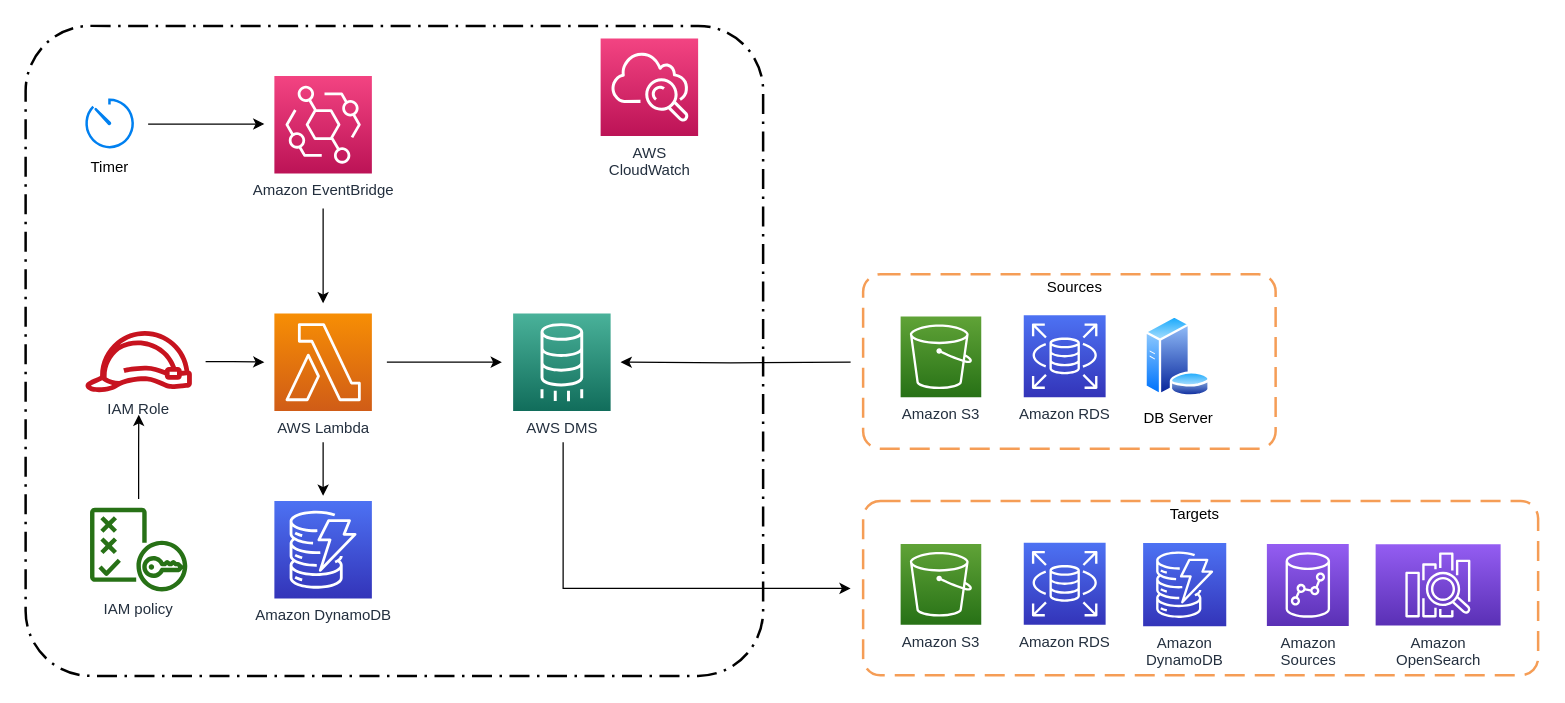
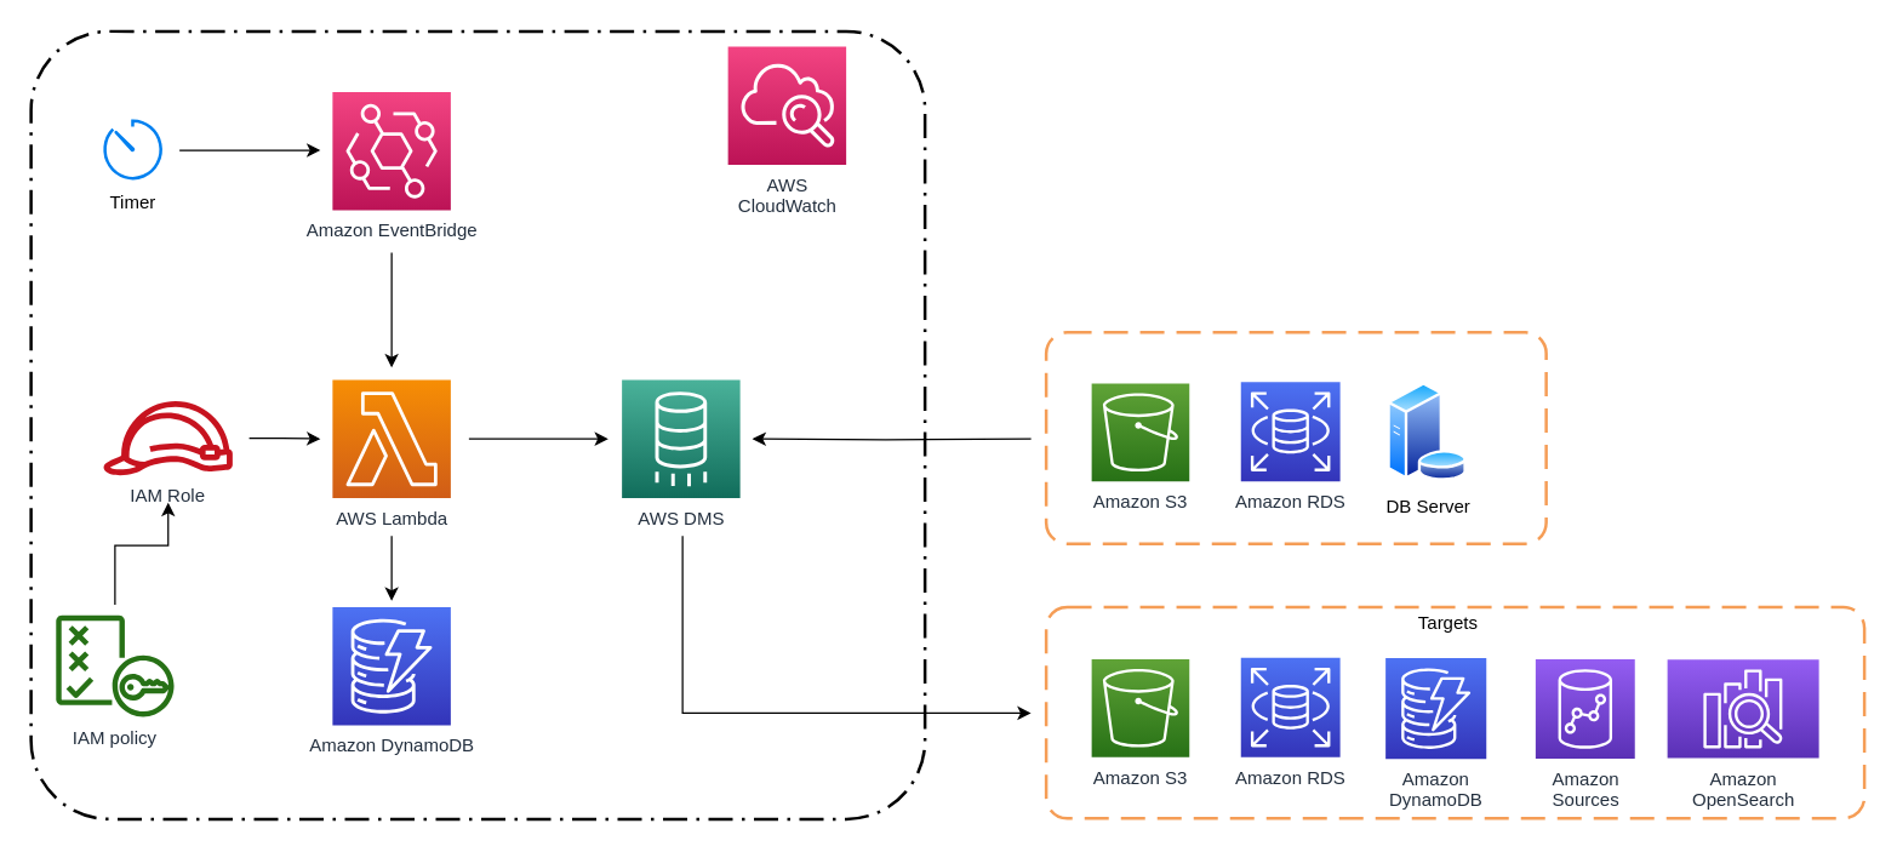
  <mxCell id="0" />
  <mxCell id="1" parent="0" />
  <mxCell id="2" value="" style="rounded=1;arcSize=10;dashed=1;strokeColor=#F59D56;fillColor=none;gradientColor=none;dashPattern=8 4;strokeWidth=2;" vertex="1" parent="1"><mxGeometry x="690" y="400" width="540" height="139.5" as="geometry" /></mxCell>
  <mxCell id="3" value="" style="rounded=1;arcSize=10;dashed=1;strokeColor=#F59D56;fillColor=none;gradientColor=none;dashPattern=8 4;strokeWidth=2;" vertex="1" parent="1"><mxGeometry x="690" y="218.75" width="330" height="139.5" as="geometry" /></mxCell>
  <mxCell id="4" value="" style="rounded=1;arcSize=10;dashed=1;fillColor=none;gradientColor=none;dashPattern=8 3 1 3;strokeWidth=2;" vertex="1" parent="1"><mxGeometry x="20" y="20" width="590" height="520" as="geometry" /></mxCell>
  <mxCell id="5" style="edgeStyle=orthogonalEdgeStyle;rounded=0;orthogonalLoop=1;jettySize=auto;html=1;targetPerimeterSpacing=8;sourcePerimeterSpacing=28;" edge="1" parent="1" source="6" target="13"><mxGeometry relative="1" as="geometry" /></mxCell>
  <mxCell id="6" value="&lt;div&gt;Amazon EventBridge&lt;/div&gt;" style="outlineConnect=0;fontColor=#232F3E;gradientColor=#F34482;gradientDirection=north;fillColor=#BC1356;strokeColor=#ffffff;dashed=0;verticalLabelPosition=bottom;verticalAlign=top;align=center;html=1;fontSize=12;fontStyle=0;aspect=fixed;shape=mxgraph.aws4.resourceIcon;resIcon=mxgraph.aws4.eventbridge;" vertex="1" parent="1"><mxGeometry x="219" y="60" width="78" height="78" as="geometry" /></mxCell>
  <mxCell id="7" style="edgeStyle=orthogonalEdgeStyle;rounded=0;orthogonalLoop=1;jettySize=auto;html=1;sourcePerimeterSpacing=11;targetPerimeterSpacing=8;" edge="1" parent="1" source="8" target="13"><mxGeometry relative="1" as="geometry" /></mxCell>
  <mxCell id="8" value="IAM Role" style="outlineConnect=0;fontColor=#232F3E;gradientColor=none;fillColor=#C7131F;strokeColor=none;dashed=0;verticalLabelPosition=bottom;verticalAlign=top;align=center;html=1;fontSize=12;fontStyle=0;aspect=fixed;pointerEvents=1;shape=mxgraph.aws4.role;" vertex="1" parent="1"><mxGeometry x="67" y="264" width="86.86" height="49" as="geometry" /></mxCell>
  <mxCell id="9" style="edgeStyle=orthogonalEdgeStyle;rounded=0;orthogonalLoop=1;jettySize=auto;html=1;sourcePerimeterSpacing=7;targetPerimeterSpacing=18;" edge="1" parent="1" source="10" target="8"><mxGeometry relative="1" as="geometry" /></mxCell>
- <mxCell id="10" value="&lt;div&gt;IAM policy&lt;/div&gt;" style="outlineConnect=0;fontColor=#232F3E;gradientColor=none;fillColor=#277116;strokeColor=none;dashed=0;verticalLabelPosition=bottom;verticalAlign=top;align=center;html=1;fontSize=12;fontStyle=0;aspect=fixed;pointerEvents=1;shape=mxgraph.aws4.policy;" vertex="1" parent="1"><mxGeometry x="71.43" y="405.5" width="78" height="67" as="geometry" /></mxCell>
+ <mxCell id="10" value="&lt;div&gt;IAM policy&lt;/div&gt;" style="outlineConnect=0;fontColor=#232F3E;gradientColor=none;fillColor=#277116;strokeColor=none;dashed=0;verticalLabelPosition=bottom;verticalAlign=top;align=center;html=1;fontSize=12;fontStyle=0;aspect=fixed;pointerEvents=1;shape=mxgraph.aws4.policy;" vertex="1" parent="1"><mxGeometry x="36.43" y="405.5" width="78" height="67" as="geometry" /></mxCell>
  <mxCell id="11" style="edgeStyle=orthogonalEdgeStyle;rounded=0;orthogonalLoop=1;jettySize=auto;html=1;sourcePerimeterSpacing=12;targetPerimeterSpacing=9;" edge="1" parent="1" source="13" target="16"><mxGeometry relative="1" as="geometry" /></mxCell>
  <mxCell id="12" style="edgeStyle=orthogonalEdgeStyle;rounded=0;orthogonalLoop=1;jettySize=auto;html=1;sourcePerimeterSpacing=25;targetPerimeterSpacing=4;fontColor=#232F3E;" edge="1" parent="1" source="13" target="30"><mxGeometry relative="1" as="geometry" /></mxCell>
  <mxCell id="13" value="AWS Lambda" style="outlineConnect=0;fontColor=#232F3E;gradientColor=#F78E04;gradientDirection=north;fillColor=#D05C17;strokeColor=#ffffff;dashed=0;verticalLabelPosition=bottom;verticalAlign=top;align=center;html=1;fontSize=12;fontStyle=0;aspect=fixed;shape=mxgraph.aws4.resourceIcon;resIcon=mxgraph.aws4.lambda;" vertex="1" parent="1"><mxGeometry x="219" y="250" width="78" height="78" as="geometry" /></mxCell>
  <mxCell id="14" value="&lt;div&gt;AWS &lt;br&gt;&lt;/div&gt;&lt;div&gt;CloudWatch&lt;/div&gt;" style="outlineConnect=0;fontColor=#232F3E;gradientColor=#F34482;gradientDirection=north;fillColor=#BC1356;strokeColor=#ffffff;dashed=0;verticalLabelPosition=bottom;verticalAlign=top;align=center;html=1;fontSize=12;fontStyle=0;aspect=fixed;shape=mxgraph.aws4.resourceIcon;resIcon=mxgraph.aws4.cloudwatch;" vertex="1" parent="1"><mxGeometry x="480" y="30" width="78" height="78" as="geometry" /></mxCell>
  <mxCell id="15" style="edgeStyle=orthogonalEdgeStyle;rounded=0;orthogonalLoop=1;jettySize=auto;html=1;sourcePerimeterSpacing=25;targetPerimeterSpacing=10;" edge="1" parent="1" source="16"><mxGeometry relative="1" as="geometry"><mxPoint x="680" y="470" as="targetPoint" /><Array as="points"><mxPoint x="450" y="470" /><mxPoint x="680" y="470" /></Array></mxGeometry></mxCell>
  <mxCell id="16" value="AWS DMS" style="outlineConnect=0;fontColor=#232F3E;gradientColor=#4AB29A;gradientDirection=north;fillColor=#116D5B;strokeColor=#ffffff;dashed=0;verticalLabelPosition=bottom;verticalAlign=top;align=center;html=1;fontSize=12;fontStyle=0;aspect=fixed;shape=mxgraph.aws4.resourceIcon;resIcon=mxgraph.aws4.database_migration_service;" vertex="1" parent="1"><mxGeometry x="410" y="250" width="78" height="78" as="geometry" /></mxCell>
  <mxCell id="17" style="edgeStyle=orthogonalEdgeStyle;rounded=0;orthogonalLoop=1;jettySize=auto;html=1;sourcePerimeterSpacing=9;targetPerimeterSpacing=8;" edge="1" parent="1" target="16"><mxGeometry relative="1" as="geometry"><mxPoint x="680" y="289" as="sourcePoint" /></mxGeometry></mxCell>
  <mxCell id="18" style="edgeStyle=orthogonalEdgeStyle;rounded=0;orthogonalLoop=1;jettySize=auto;html=1;sourcePerimeterSpacing=12;targetPerimeterSpacing=9;" edge="1" parent="1"><mxGeometry relative="1" as="geometry"><mxPoint x="118" y="98.5" as="sourcePoint" /><mxPoint x="211" y="98.5" as="targetPoint" /></mxGeometry></mxCell>
  <mxCell id="19" value="&lt;div&gt;Timer&lt;/div&gt;" style="html=1;verticalLabelPosition=bottom;align=center;labelBackgroundColor=#ffffff;verticalAlign=top;strokeWidth=2;strokeColor=#0080F0;shadow=0;dashed=0;shape=mxgraph.ios7.icons.gauge;" vertex="1" parent="1"><mxGeometry x="67" y="79" width="40" height="40" as="geometry" /></mxCell>
- <mxCell id="20" value="&lt;div&gt;Sources&lt;/div&gt;" style="text;html=1;align=center;verticalAlign=middle;resizable=0;points=[];autosize=1;" vertex="1" parent="1"><mxGeometry x="829" y="218.75" width="60" height="20" as="geometry" /></mxCell>
  <mxCell id="21" value="Targets" style="text;html=1;align=center;verticalAlign=middle;resizable=0;points=[];autosize=1;" vertex="1" parent="1"><mxGeometry x="930" y="400.5" width="50" height="20" as="geometry" /></mxCell>
  <mxCell id="22" value="&lt;div&gt;DB Server&lt;/div&gt;" style="aspect=fixed;perimeter=ellipsePerimeter;html=1;align=center;shadow=0;dashed=0;spacingTop=3;image;image=img/lib/active_directory/database_server.svg;" vertex="1" parent="1"><mxGeometry x="915" y="252" width="53.3" height="65" as="geometry" /></mxCell>
  <mxCell id="23" value="&lt;div&gt;Amazon&lt;/div&gt;&lt;div&gt;DynamoDB&lt;br&gt;&lt;/div&gt;" style="outlineConnect=0;fontColor=#232F3E;gradientColor=#4D72F3;gradientDirection=north;fillColor=#3334B9;strokeColor=#ffffff;dashed=0;verticalLabelPosition=bottom;verticalAlign=top;align=center;html=1;fontSize=12;fontStyle=0;aspect=fixed;shape=mxgraph.aws4.resourceIcon;resIcon=mxgraph.aws4.dynamodb;" vertex="1" parent="1"><mxGeometry x="914" y="433.75" width="66.5" height="66.5" as="geometry" /></mxCell>
  <mxCell id="24" value="Amazon S3" style="outlineConnect=0;fontColor=#232F3E;gradientColor=#60A337;gradientDirection=north;fillColor=#277116;strokeColor=#ffffff;dashed=0;verticalLabelPosition=bottom;verticalAlign=top;align=center;html=1;fontSize=12;fontStyle=0;aspect=fixed;shape=mxgraph.aws4.resourceIcon;resIcon=mxgraph.aws4.s3;" vertex="1" parent="1"><mxGeometry x="720" y="434.5" width="64.5" height="64.5" as="geometry" /></mxCell>
  <mxCell id="25" value="&lt;div&gt;Amazon RDS&lt;br&gt;&lt;/div&gt;" style="outlineConnect=0;fontColor=#232F3E;gradientColor=#4D72F3;gradientDirection=north;fillColor=#3334B9;strokeColor=#ffffff;dashed=0;verticalLabelPosition=bottom;verticalAlign=top;align=center;html=1;fontSize=12;fontStyle=0;aspect=fixed;shape=mxgraph.aws4.resourceIcon;resIcon=mxgraph.aws4.rds;" vertex="1" parent="1"><mxGeometry x="818.5" y="433.5" width="65.5" height="65.5" as="geometry" /></mxCell>
  <mxCell id="26" value="Amazon S3" style="outlineConnect=0;fontColor=#232F3E;gradientColor=#60A337;gradientDirection=north;fillColor=#277116;strokeColor=#ffffff;dashed=0;verticalLabelPosition=bottom;verticalAlign=top;align=center;html=1;fontSize=12;fontStyle=0;aspect=fixed;shape=mxgraph.aws4.resourceIcon;resIcon=mxgraph.aws4.s3;" vertex="1" parent="1"><mxGeometry x="720" y="252.5" width="64.5" height="64.5" as="geometry" /></mxCell>
  <mxCell id="27" value="&lt;div&gt;Amazon RDS&lt;br&gt;&lt;/div&gt;" style="outlineConnect=0;fontColor=#232F3E;gradientColor=#4D72F3;gradientDirection=north;fillColor=#3334B9;strokeColor=#ffffff;dashed=0;verticalLabelPosition=bottom;verticalAlign=top;align=center;html=1;fontSize=12;fontStyle=0;aspect=fixed;shape=mxgraph.aws4.resourceIcon;resIcon=mxgraph.aws4.rds;" vertex="1" parent="1"><mxGeometry x="818.5" y="251.5" width="65.5" height="65.5" as="geometry" /></mxCell>
  <mxCell id="28" value="&lt;div&gt;Amazon&lt;/div&gt;&lt;div&gt;Sources&lt;br&gt;&lt;/div&gt;" style="outlineConnect=0;fontColor=#232F3E;gradientColor=#945DF2;gradientDirection=north;fillColor=#5A30B5;strokeColor=#ffffff;dashed=0;verticalLabelPosition=bottom;verticalAlign=top;align=center;html=1;fontSize=12;fontStyle=0;aspect=fixed;shape=mxgraph.aws4.resourceIcon;resIcon=mxgraph.aws4.redshift;" vertex="1" parent="1"><mxGeometry x="1013" y="434.5" width="65.5" height="65.5" as="geometry" /></mxCell>
  <mxCell id="29" value="&lt;div&gt;Amazon&lt;/div&gt;&lt;div&gt;OpenSearch&lt;br&gt;&lt;/div&gt;" style="outlineConnect=0;fontColor=#232F3E;gradientColor=#945DF2;gradientDirection=north;fillColor=#5A30B5;strokeColor=#ffffff;dashed=0;verticalLabelPosition=bottom;verticalAlign=top;align=center;html=1;fontSize=12;fontStyle=0;aspect=fixed;shape=mxgraph.aws4.resourceIcon;resIcon=mxgraph.aws4.elasticsearch_service;" vertex="1" parent="1"><mxGeometry x="1100" y="434.75" width="100" height="65" as="geometry" /></mxCell>
  <mxCell id="30" value="Amazon DynamoDB" style="outlineConnect=0;fontColor=#232F3E;gradientColor=#4D72F3;gradientDirection=north;fillColor=#3334B9;strokeColor=#ffffff;dashed=0;verticalLabelPosition=bottom;verticalAlign=top;align=center;html=1;fontSize=12;fontStyle=0;aspect=fixed;shape=mxgraph.aws4.resourceIcon;resIcon=mxgraph.aws4.dynamodb;" vertex="1" parent="1"><mxGeometry x="219" y="400" width="78" height="78" as="geometry" /></mxCell>
